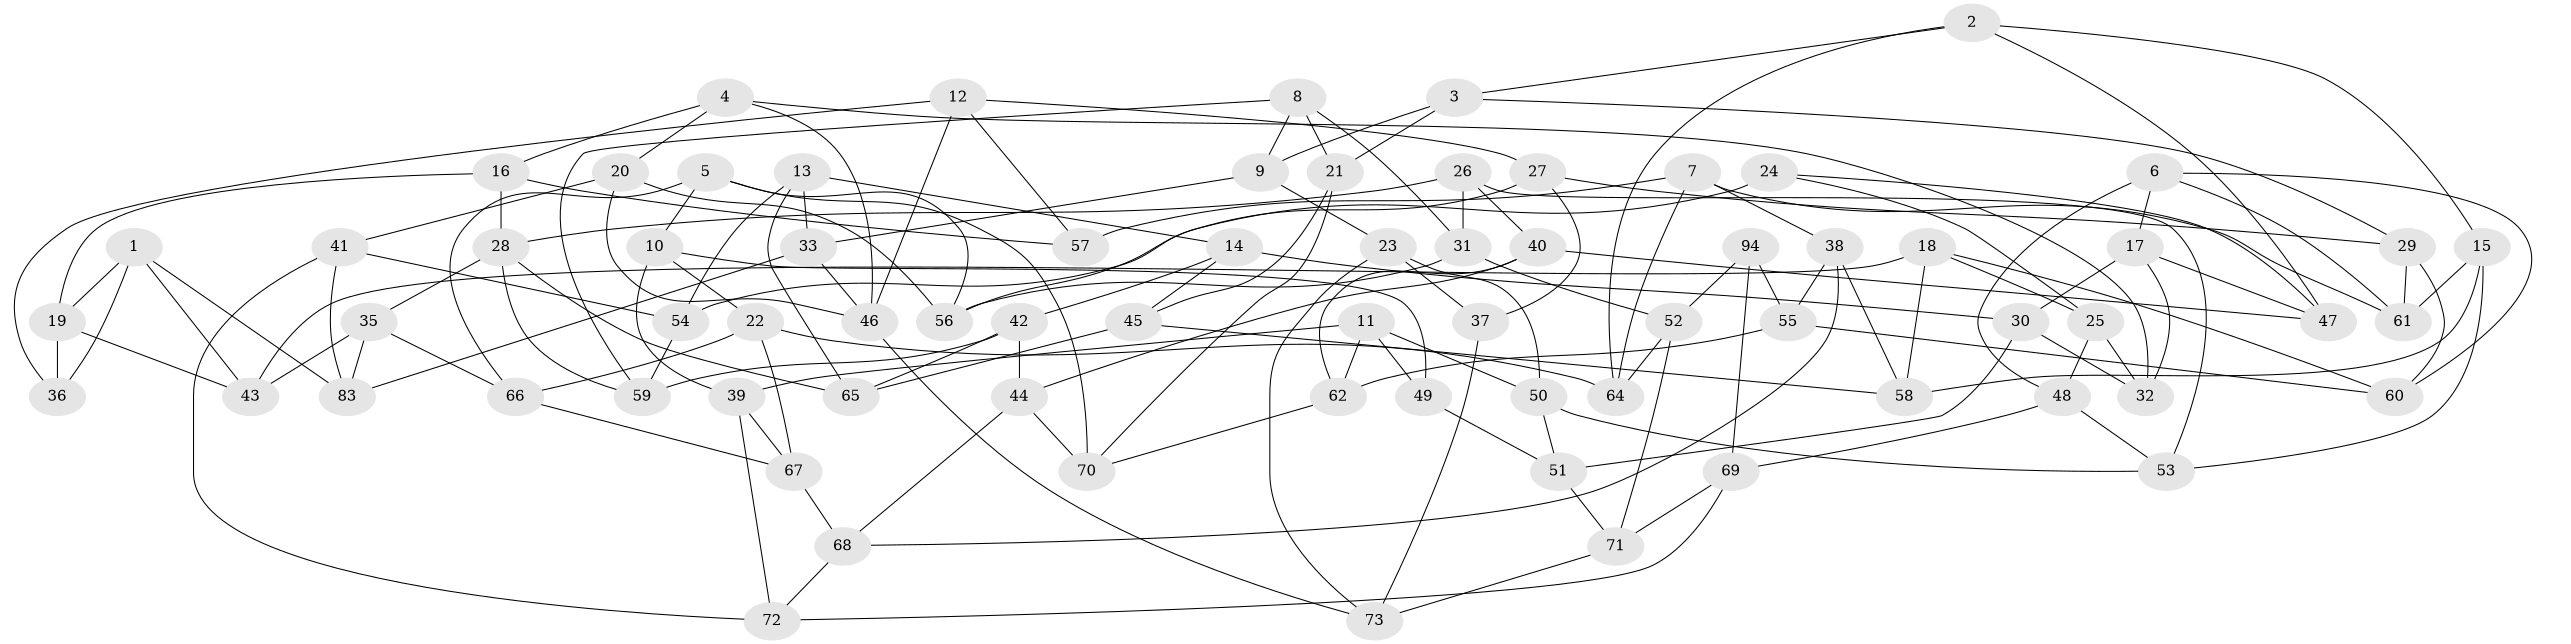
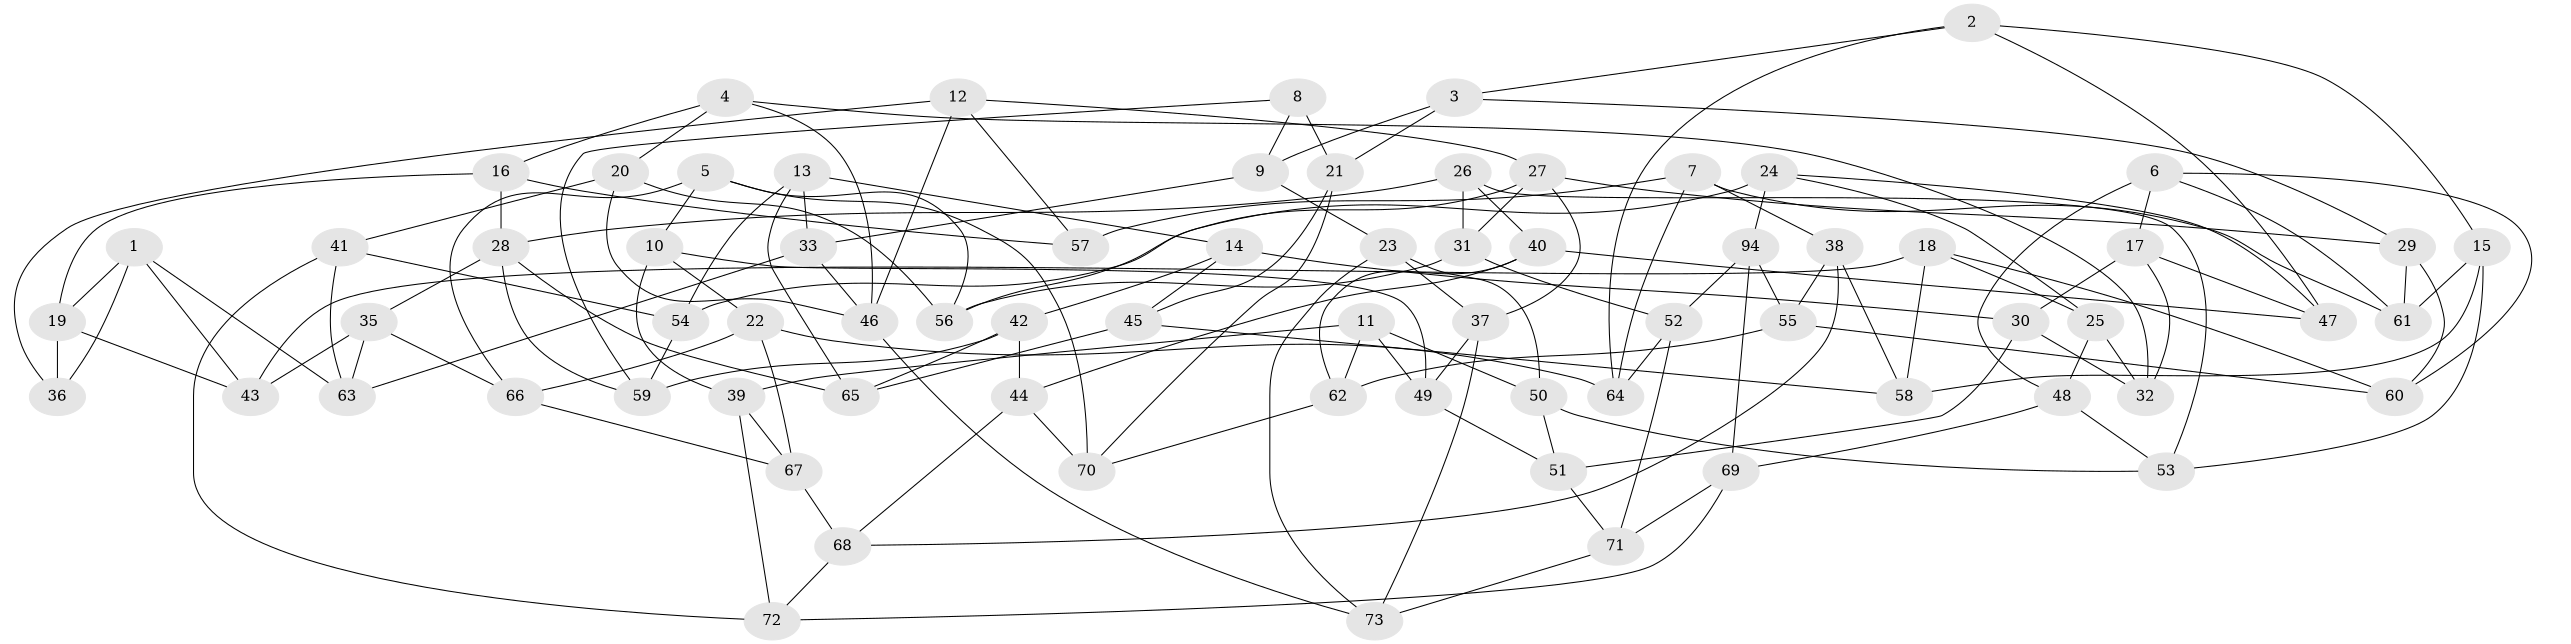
  graph {
    node [color=gray90 style=filled]
    1
    19
    36
    43
-   63 [label=83]
+   63
    2
    3
    15
    47
    64
    9
    21
    29
    61
    53
    58
    23
    33
    70
    45
    60
    4
    16
    20
    32
    46
    57
    28
    56
    41
    73
    5
    10
    66
    22
    39
    49
    67
    6
    17
    48
    30
    69
    7
    38
    55
    68
    8
    31
    59
    52
    50
    37
    72
    51
    11
    62
    12
    27
    13
    14
    54
    65
    42
    44
    35
    18
    25
    24
    n70 [label=94]
    26
    40
    71
    1 -- 19
    1 -- 36
    1 -- 43
    1 -- 63
    19 -- 36
    19 -- 43
    2 -- 3
    2 -- 15
    2 -- 47
    2 -- 64
    3 -- 9
    3 -- 21
    3 -- 29
    15 -- 61
    15 -- 53
    15 -- 58
    9 -- 23
    9 -- 33
    21 -- 70
    21 -- 45
    29 -- 61
    29 -- 60
    23 -- 73
    23 -- 50
    23 -- 37
    33 -- 63
    33 -- 46
    45 -- 58
    45 -- 65
    4 -- 16
    4 -- 20
    4 -- 32
    4 -- 46
    16 -- 19
    16 -- 57
    16 -- 28
    20 -- 46
    20 -- 56
    20 -- 41
    46 -- 73
    28 -- 59
    28 -- 65
    28 -- 35
    41 -- 63
    41 -- 72
    41 -- 54
    5 -- 70
    5 -- 56
    5 -- 10
    5 -- 66
    10 -- 22
    10 -- 39
    10 -- 49
    66 -- 67
    22 -- 64
    22 -- 66
    22 -- 67
    39 -- 67
    39 -- 72
    49 -- 51
    67 -- 68
    6 -- 61
    6 -- 60
    6 -- 17
    6 -- 48
    17 -- 47
    17 -- 32
    17 -- 30
    48 -- 53
    48 -- 69
    30 -- 32
    30 -- 51
    69 -- 72
    69 -- 71
    7 -- 64
    7 -- 61
    7 -- 57
    7 -- 38
    38 -- 58
    38 -- 55
    38 -- 68
    55 -- 60
    55 -- 62
    68 -- 72
    8 -- 9
    8 -- 21
-   8 -- 31
+   27 -- 31
    8 -- 59
    31 -- 56
    31 -- 52
    52 -- 64
    52 -- 71
    50 -- 53
    50 -- 51
    37 -- 73
+   37 -- 49
    51 -- 71
    11 -- 39
    11 -- 49
    11 -- 50
    11 -- 62
    62 -- 70
    12 -- 36
    12 -- 46
    12 -- 57
    12 -- 27
    27 -- 29
    27 -- 56
    27 -- 37
    13 -- 33
    13 -- 14
    13 -- 54
    13 -- 65
    14 -- 45
    14 -- 30
    14 -- 42
    54 -- 59
    42 -- 59
    42 -- 65
    42 -- 44
    44 -- 70
    44 -- 68
    35 -- 43
    35 -- 63
    35 -- 66
    18 -- 43
    18 -- 58
    18 -- 60
    18 -- 25
    25 -- 32
    25 -- 48
    24 -- 47
    24 -- 54
    24 -- 25
+   24 -- n70
    n70 -- 69
    n70 -- 55
    n70 -- 52
    26 -- 53
    26 -- 28
    26 -- 31
    26 -- 40
    40 -- 47
    40 -- 62
    40 -- 44
    71 -- 73
  }
